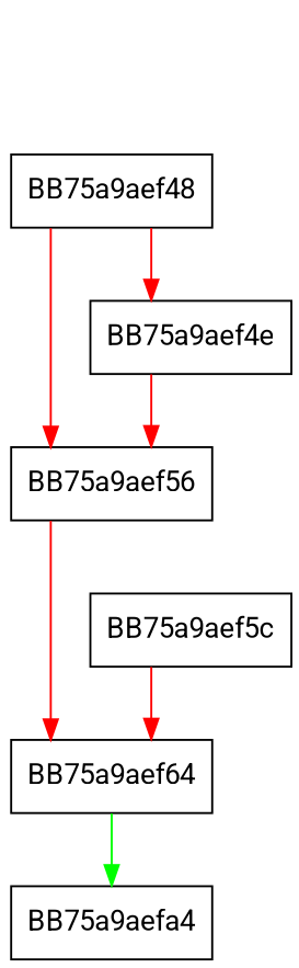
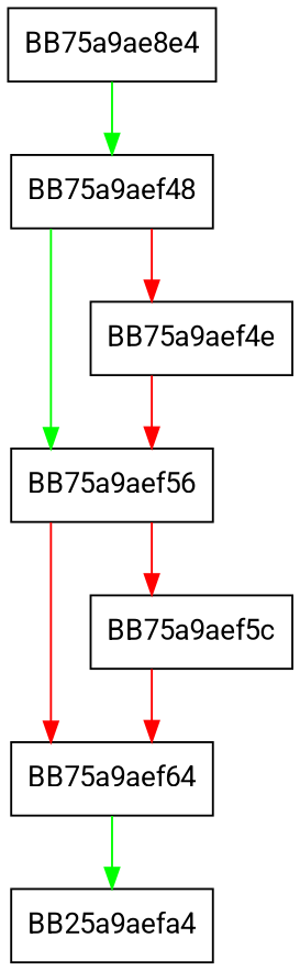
  digraph {
    fontname=Roboto
    splines=ortho
    node [fontname=Roboto shape=box]
    edge [color=red fontname=Roboto]
+   BB75a9ae8e4
    BB75a9aef48
    BB75a9aef56
    BB75a9aef4e
    BB75a9aef64
    BB75a9aef5c
-   BB75a9aefa4
-   BB75a9aef48 -> BB75a9aef56
+   BB75a9aefa4 [label=BB25a9aefa4]
+   BB75a9ae8e4 -> BB75a9aef48 [color=green]
+   BB75a9aef48 -> BB75a9aef56 [color=green]
    BB75a9aef48 -> BB75a9aef4e
    BB75a9aef56 -> BB75a9aef64
+   BB75a9aef56 -> BB75a9aef5c
    BB75a9aef4e -> BB75a9aef56
    BB75a9aef64 -> BB75a9aefa4 [color=green]
    BB75a9aef5c -> BB75a9aef64
  }
